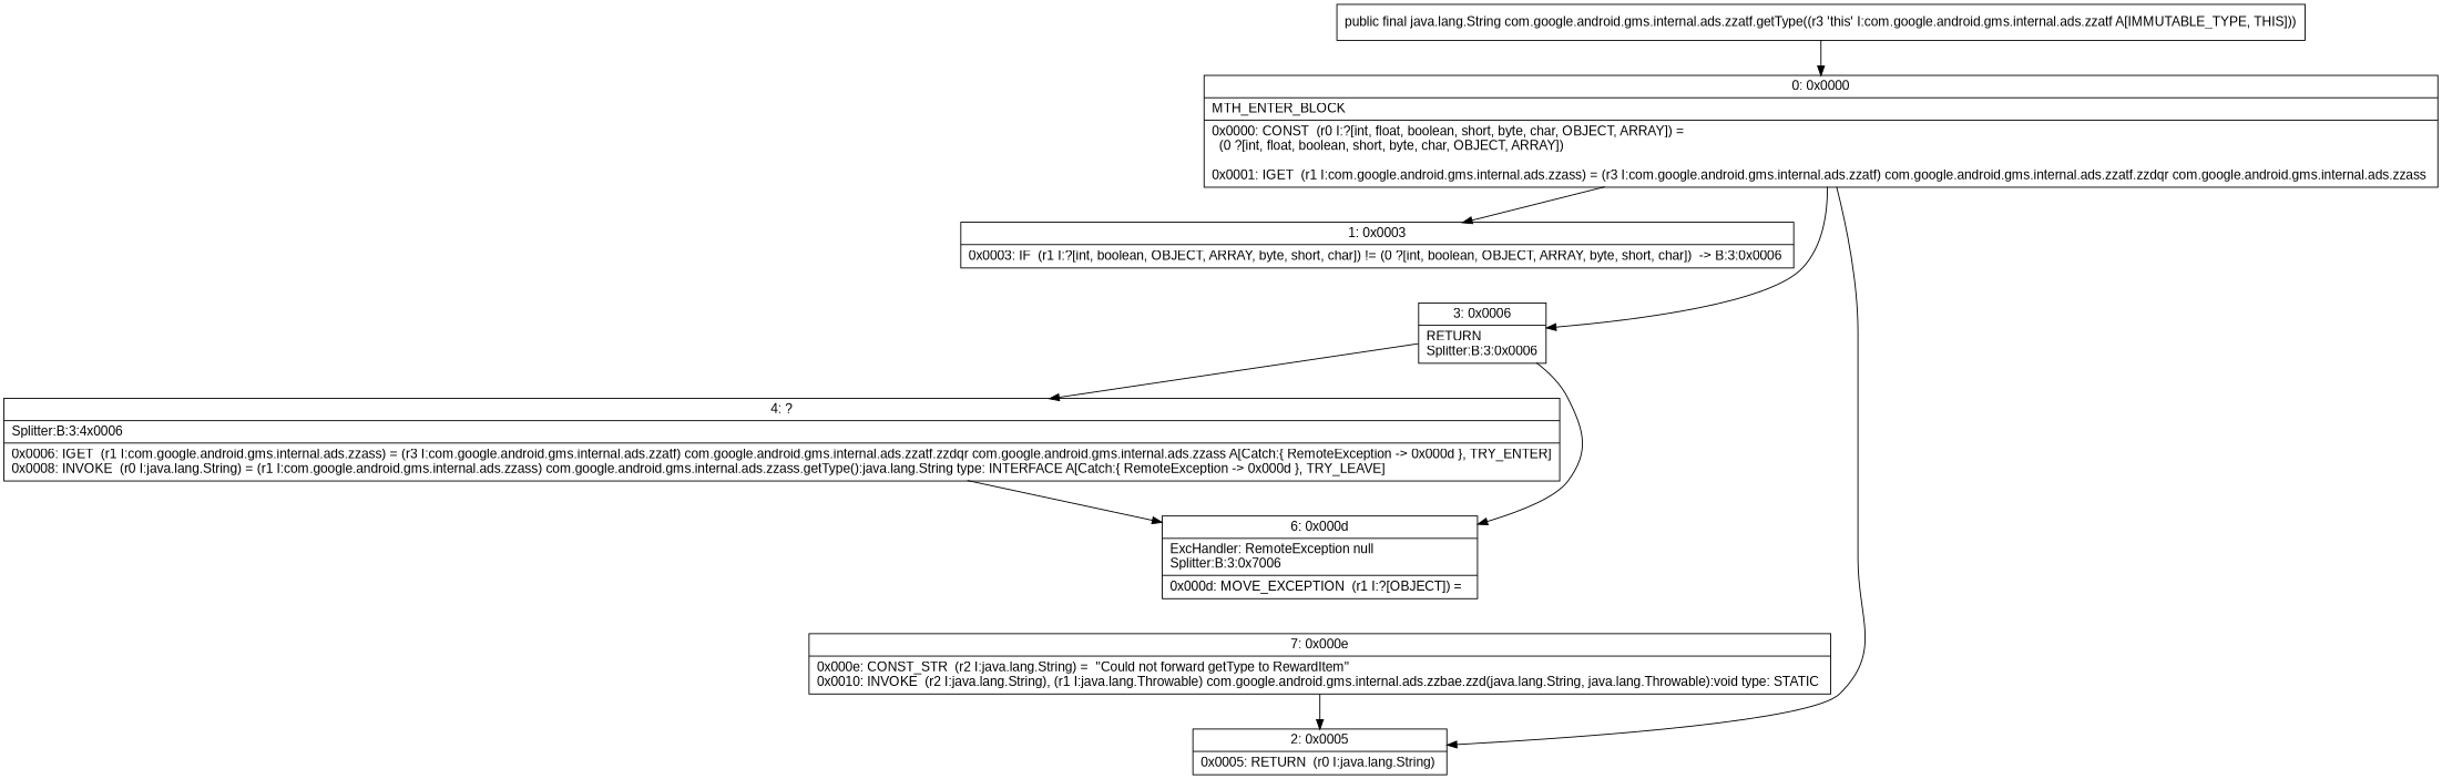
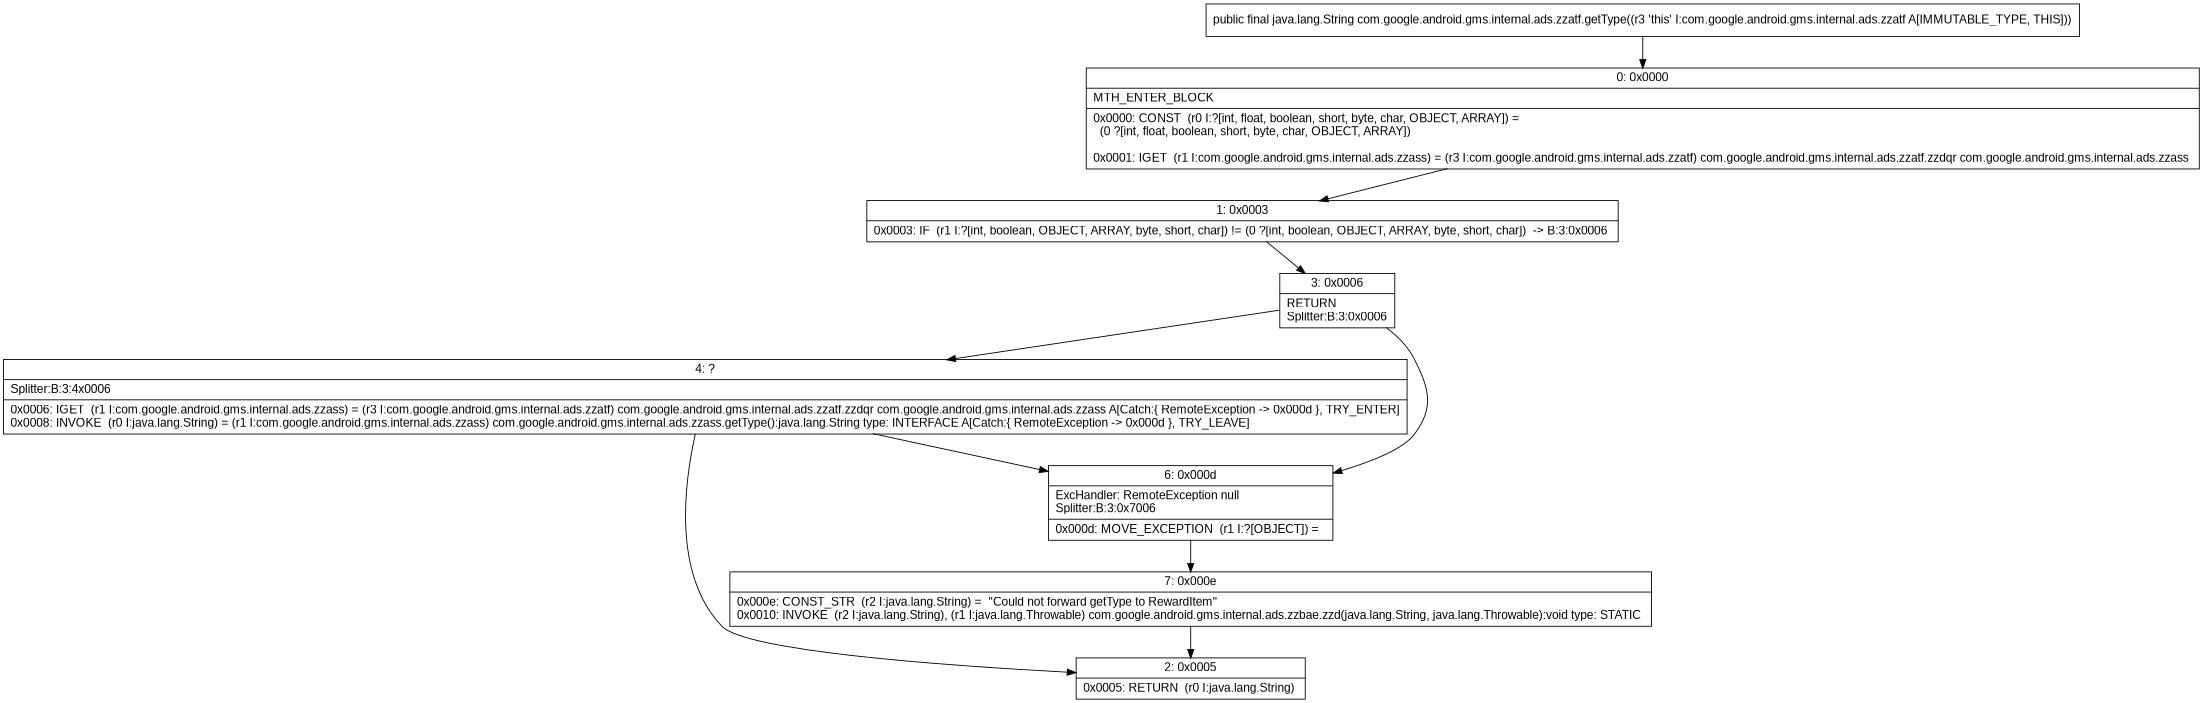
  digraph {
    fontname="Liberation Sans"
    node [fontname="Liberation Sans" shape=record]
    edge [fontname="Liberation Sans"]
    n1 [label="{0\:\ 0x0000|MTH_ENTER_BLOCK\l|0x0000: CONST  (r0 I:?[int, float, boolean, short, byte, char, OBJECT, ARRAY]) = \l  (0 ?[int, float, boolean, short, byte, char, OBJECT, ARRAY])\l \l0x0001: IGET  (r1 I:com.google.android.gms.internal.ads.zzass) = (r3 I:com.google.android.gms.internal.ads.zzatf) com.google.android.gms.internal.ads.zzatf.zzdqr com.google.android.gms.internal.ads.zzass \l}"]
    n2 [label="{1\:\ 0x0003|0x0003: IF  (r1 I:?[int, boolean, OBJECT, ARRAY, byte, short, char]) != (0 ?[int, boolean, OBJECT, ARRAY, byte, short, char])  \-\> B:3:0x0006 \l}"]
    n3 [label="{3\:\ 0x0006|RETURN\lSplitter:B:3:0x0006\l}"]
    n4 [label="{2\:\ 0x0005|0x0005: RETURN  (r0 I:java.lang.String) \l}"]
    n5 [label="{4\:\ ?|Splitter:B:3:4x0006\l|0x0006: IGET  (r1 I:com.google.android.gms.internal.ads.zzass) = (r3 I:com.google.android.gms.internal.ads.zzatf) com.google.android.gms.internal.ads.zzatf.zzdqr com.google.android.gms.internal.ads.zzass A[Catch:\{ RemoteException \-\> 0x000d \}, TRY_ENTER]\l0x0008: INVOKE  (r0 I:java.lang.String) = (r1 I:com.google.android.gms.internal.ads.zzass) com.google.android.gms.internal.ads.zzass.getType():java.lang.String type: INTERFACE A[Catch:\{ RemoteException \-\> 0x000d \}, TRY_LEAVE]\l}"]
    n6 [label="{6\:\ 0x000d|ExcHandler: RemoteException null\lSplitter:B:3:0x7006\l|0x000d: MOVE_EXCEPTION  (r1 I:?[OBJECT]) =  \l}"]
    n7 [label="{7\:\ 0x000e|0x000e: CONST_STR  (r2 I:java.lang.String) =  \"Could not forward getType to RewardItem\" \l0x0010: INVOKE  (r2 I:java.lang.String), (r1 I:java.lang.Throwable) com.google.android.gms.internal.ads.zzbae.zzd(java.lang.String, java.lang.Throwable):void type: STATIC \l}"]
    n8 [label="{public final java.lang.String com.google.android.gms.internal.ads.zzatf.getType((r3 'this' I:com.google.android.gms.internal.ads.zzatf A[IMMUTABLE_TYPE, THIS])) }"]
    n1 -> n2
-   n1 -> n3
+   n2 -> n3
    n3 -> n5
    n3 -> n6
-   n1 -> n4
+   n5 -> n4
    n5 -> n6
+   n6 -> n7
    n7 -> n4
    n8 -> n1
  }
